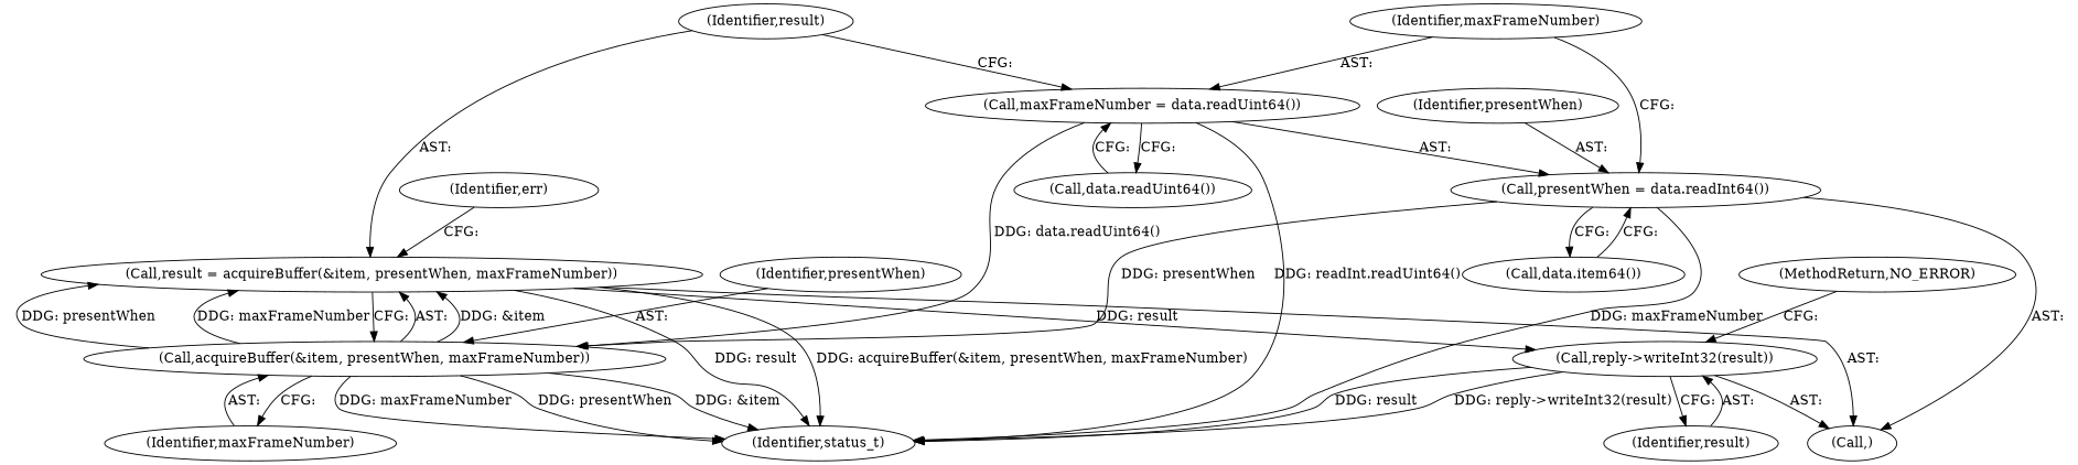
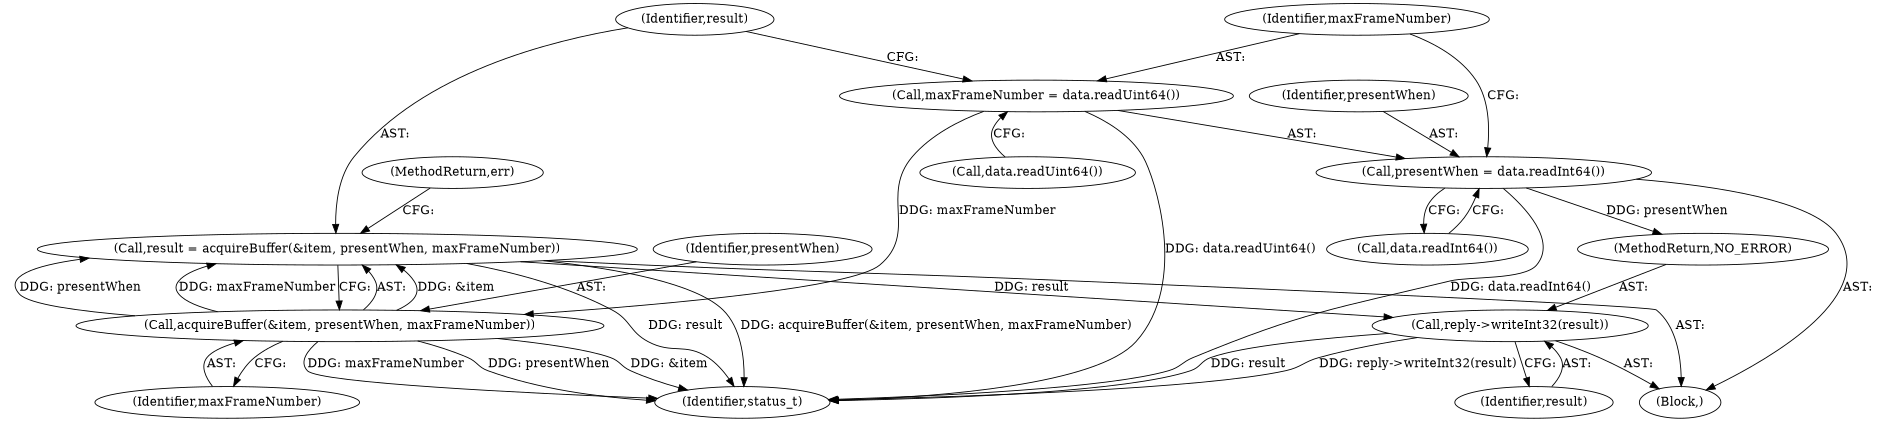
  digraph {
    n1 [label="(Call,reply->writeInt32(result))"]
-   n2 [label="(Call,)"]
+   n2 [label="(Block,)"]
    n3 [label="(Identifier,status_t)"]
    n4 [label="(Identifier,result)"]
    n5 [label="(Call,result = acquireBuffer(&item, presentWhen, maxFrameNumber))"]
    n6 [label="(Call,acquireBuffer(&item, presentWhen, maxFrameNumber))"]
    n7 [label="(Identifier,maxFrameNumber)"]
    n8 [label="(Call,presentWhen = data.readInt64())"]
-   n9 [label="(Call,data.item64())"]
+   n9 [label="(Call,data.readInt64())"]
    n10 [label="(Call,maxFrameNumber = data.readUint64())"]
    n11 [label="(Call,data.readUint64())"]
-   n12 [label="(Identifier,err)"]
+   n12 [label="(MethodReturn,err)"]
    n13 [label="(Identifier,result)"]
    n14 [label="(Identifier,presentWhen)"]
    n15 [label="(Identifier,presentWhen)"]
    n16 [label="(MethodReturn,NO_ERROR)"]
    n17 [label="(Identifier,maxFrameNumber)"]
    n1 -> n2 [label="AST: "]
    n1 -> n3 [label="DDG: result"]
    n1 -> n3 [label="DDG: reply->writeInt32(result)"]
    n1 -> n4 [label="CFG: "]
    n4 -> n1 [label="AST: "]
    n5 -> n1 [label="DDG: result"]
    n5 -> n2 [label="AST: "]
    n5 -> n3 [label="DDG: result"]
    n5 -> n3 [label="DDG: acquireBuffer(&item, presentWhen, maxFrameNumber)"]
    n5 -> n6 [label="CFG: "]
    n6 -> n3 [label="DDG: presentWhen"]
    n6 -> n3 [label="DDG: &item"]
    n6 -> n3 [label="DDG: maxFrameNumber"]
    n6 -> n5 [label="AST: "]
    n6 -> n5 [label="DDG: &item"]
    n6 -> n5 [label="DDG: presentWhen"]
    n6 -> n5 [label="DDG: maxFrameNumber"]
    n6 -> n7 [label="CFG: "]
    n7 -> n6 [label="AST: "]
    n8 -> n2 [label="AST: "]
-   n8 -> n3 [label="DDG: maxFrameNumber"]
-   n8 -> n6 [label="DDG: presentWhen"]
+   n8 -> n3 [label="DDG: data.readInt64()"]
+   n8 -> n16 [label="DDG: presentWhen"]
    n8 -> n9 [label="CFG: "]
    n9 -> n8 [label="CFG: "]
-   n10 -> n3 [label="DDG: readInt.readUint64()"]
-   n10 -> n6 [label="DDG: data.readUint64()"]
+   n10 -> n3 [label="DDG: data.readUint64()"]
+   n10 -> n6 [label="DDG: maxFrameNumber"]
    n10 -> n8 [label="AST: "]
-   n10 -> n11 [label="CFG: "]
    n11 -> n10 [label="CFG: "]
    n12 -> n5 [label="CFG: "]
    n13 -> n5 [label="AST: "]
    n13 -> n10 [label="CFG: "]
    n14 -> n8 [label="AST: "]
    n15 -> n6 [label="AST: "]
-   n16 -> n1 [label="CFG: "]
+   n16 -> n1 [label="AST: "]
    n17 -> n8 [label="CFG: "]
    n17 -> n10 [label="AST: "]
  }
